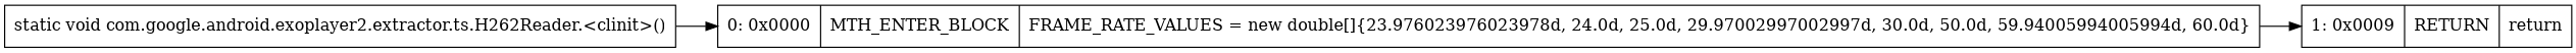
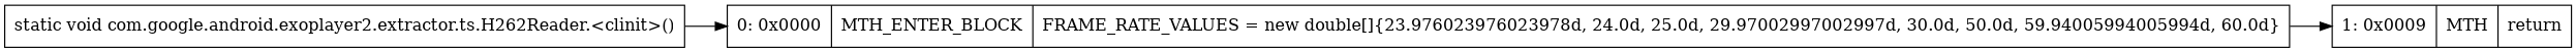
  digraph {
    rankdir=LR
    node [shape=record]
    n1 [label="{0\:\ 0x0000|MTH_ENTER_BLOCK\l|FRAME_RATE_VALUES = new double[]\{23.976023976023978d, 24.0d, 25.0d, 29.97002997002997d, 30.0d, 50.0d, 59.94005994005994d, 60.0d\}\l}"]
-   n2 [label="{1\:\ 0x0009|RETURN\l|return\l}"]
+   n2 [label="{1\:\ 0x0009|MTH\l|return\l}"]
    n3 [label="{static void com.google.android.exoplayer2.extractor.ts.H262Reader.\<clinit\>() }"]
    n1 -> n2
    n3 -> n1
  }
